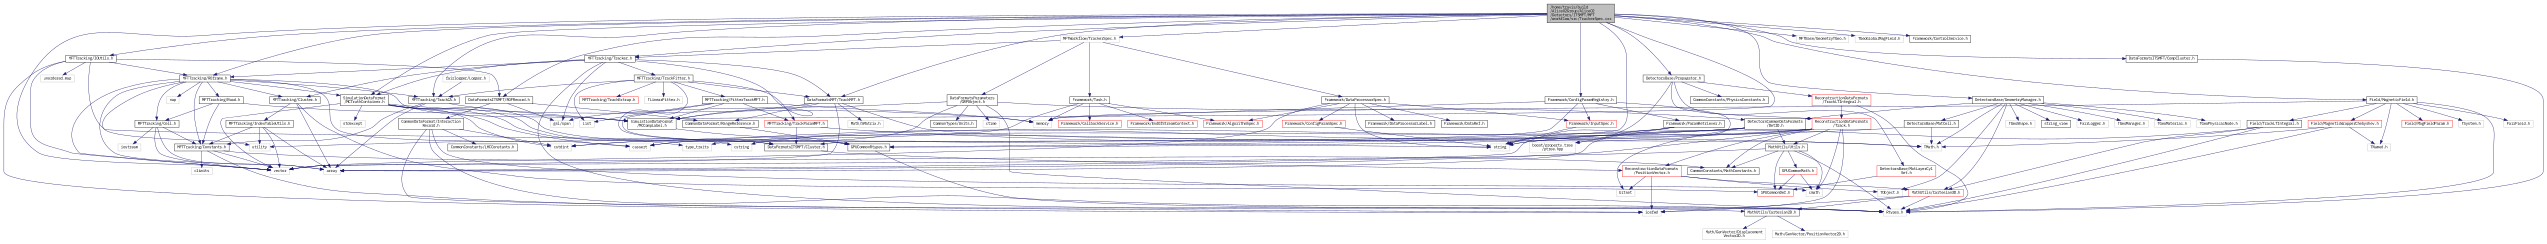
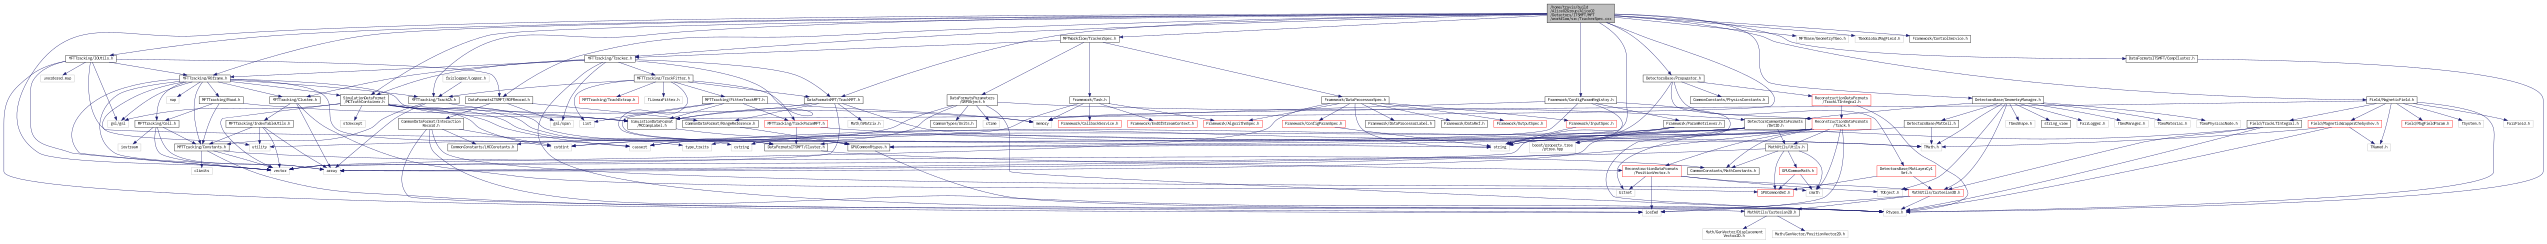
  digraph {
    fontname="IBM Plex Mono"
    node [color=black fontname="IBM Plex Mono" fontsize=10 shape=record]
    edge [color=midnightblue fontname="IBM Plex Mono" fontsize=10 labelfontname=Helvetica labelfontsize=10 style=solid]
    n1 [fillcolor=grey75 fontcolor=black height=0.2 label="/home/travis/build\l/AliceO2Group/AliceO2\l/Detectors/ITSMFT/MFT\l/workflow/src/TrackerSpec.cxx" style=filled width=0.4]
-   n2 [color=grey75 height=0.2 label="MFTWorkflow/TrackerSpec.h" width=0.4]
+   n2 [height=0.2 label="MFTWorkflow/TrackerSpec.h" width=0.4]
    n3 [height=0.2 label="MFTTracking/Tracker.h" width=0.4]
    n4 [height=0.2 label="MFTTracking/ROframe.h" width=0.4]
    n5 [color=grey75 height=0.2 label=vector width=0.4]
    n6 [height=0.2 label="MFTTracking/TrackCA.h" width=0.4]
    n7 [height=0.2 label="SimulationDataFormat\l/MCCompLabel.h" width=0.4]
    n8 [height=0.2 label="SimulationDataFormat\l/MCTruthContainer.h" width=0.4]
    n9 [height=0.2 label="DataFormatsITSMFT/Cluster.h" width=0.4]
    n10 [height=0.2 label="DataFormatsMFT/TrackMFT.h" width=0.4]
    n11 [height=0.2 label="MFTTracking/IOUtils.h" width=0.4]
    n12 [height=0.2 label="DataFormatsITSMFT/ROFRecord.h" width=0.4]
    n13 [color=grey75 height=0.2 label="MFTBase/GeometryTGeo.h" width=0.4]
    n14 [color=grey75 height=0.2 label="TGeoGlobalMagField.h" width=0.4]
    n15 [height=0.2 label="Framework/ControlService.h" width=0.4]
    n16 [height=0.2 label="Framework/ConfigParamRegistry.h" width=0.4]
    n17 [height=0.2 label="DataFormatsITSMFT/CompCluster.h" width=0.4]
    n18 [height=0.2 label="Field/MagneticField.h" width=0.4]
    n19 [height=0.2 label="DetectorsBase/GeometryManager.h" width=0.4]
    n20 [height=0.2 label="DetectorsBase/Propagator.h" width=0.4]
    n21 [height=0.2 label="Framework/DataProcessorSpec.h" width=0.4]
    n22 [height=0.2 label="Framework/Task.h" width=0.4]
    n23 [height=0.2 label="DataFormatsParameters\l/GRPObject.h" width=0.4]
    n24 [height=0.2 label="MFTTracking/Cluster.h" width=0.4]
    n25 [height=0.2 label="MFTTracking/TrackFitter.h" width=0.4]
    n26 [height=0.2 label="MathUtils/Cartesian2D.h" width=0.4]
    n27 [color=grey75 height=0.2 label="gsl/span" width=0.4]
    n28 [color=grey75 height=0.2 label=array width=0.4]
    n29 [color=grey75 height=0.2 label=utility width=0.4]
    n30 [color=grey75 height=0.2 label=cassert width=0.4]
+   n31 [color=grey75 height=0.2 label="gsl/gsl" width=0.4]
    n32 [color=grey75 height=0.2 label=map width=0.4]
    n33 [height=0.2 label="MFTTracking/Constants.h" width=0.4]
    n34 [height=0.2 label="MFTTracking/Cell.h" width=0.4]
    n35 [height=0.2 label="MFTTracking/Road.h" width=0.4]
    n36 [height=0.2 label="GPUCommonRtypes.h" width=0.4]
    n37 [color=grey75 height=0.2 label=cstdint width=0.4]
    n38 [color=grey75 height=0.2 label=stdexcept width=0.4]
    n39 [color=grey75 height=0.2 label=type_traits width=0.4]
    n40 [color=grey75 height=0.2 label=cstring width=0.4]
    n41 [color=grey75 height=0.2 label=memory width=0.4]
    n42 [color=red height=0.2 label="ReconstructionDataFormats\l/PositionVector.h" width=0.4]
    n43 [color=grey75 height=0.2 label="TMath.h" width=0.4]
    n44 [color=grey75 height=0.2 label="Math/SMatrix.h" width=0.4]
    n45 [height=0.2 label="CommonDataFormat/RangeReference.h" width=0.4]
    n46 [color=grey75 height=0.2 label=iosfwd width=0.4]
    n47 [color=grey75 height=0.2 label=string width=0.4]
    n48 [color=grey75 height=0.2 label=unordered_map width=0.4]
    n49 [height=0.2 label="CommonDataFormat/Interaction\lRecord.h" width=0.4]
    n50 [height=0.2 label="Framework/ParamRetriever.h" width=0.4]
    n51 [color=grey75 height=0.2 label="boost/property_tree\l/ptree.hpp" width=0.4]
    n52 [color=grey75 height=0.2 label="Rtypes.h" width=0.4]
    n53 [color=grey75 height=0.2 label="FairField.h" width=0.4]
    n54 [color=red height=0.2 label="Field/MagFieldParam.h" width=0.4]
    n55 [color=red height=0.2 label="Field/MagneticWrapperChebyshev.h" width=0.4]
    n56 [color=grey75 height=0.2 label="TNamed.h" width=0.4]
    n57 [height=0.2 label="Field/TrackLTIntegral.h" width=0.4]
    n58 [color=grey75 height=0.2 label="TSystem.h" width=0.4]
    n59 [color=grey75 height=0.2 label="TObject.h" width=0.4]
    n60 [color=red height=0.2 label="MathUtils/Cartesian3D.h" width=0.4]
    n61 [height=0.2 label="DetectorsCommonDataFormats\l/DetID.h" width=0.4]
    n62 [color=grey75 height=0.2 label="TGeoManager.h" width=0.4]
    n63 [color=grey75 height=0.2 label="TGeoMaterial.h" width=0.4]
    n64 [color=grey75 height=0.2 label="TGeoPhysicalNode.h" width=0.4]
    n65 [color=grey75 height=0.2 label="TGeoShape.h" width=0.4]
    n66 [height=0.2 label=string_view width=0.4]
    n67 [color=grey75 height=0.2 label="FairLogger.h" width=0.4]
    n68 [height=0.2 label="DetectorsBase/MatCell.h" width=0.4]
    n69 [height=0.2 label="CommonConstants/PhysicsConstants.h" width=0.4]
    n70 [color=red height=0.2 label="ReconstructionDataFormats\l/Track.h" width=0.4]
    n71 [color=red height=0.2 label="ReconstructionDataFormats\l/TrackLTIntegral.h" width=0.4]
    n72 [color=red height=0.2 label="DetectorsBase/MatLayerCyl\lSet.h" width=0.4]
    n73 [color=red height=0.2 label="Framework/AlgorithmSpec.h" width=0.4]
    n74 [color=red height=0.2 label="Framework/ConfigParamSpec.h" width=0.4]
    n75 [height=0.2 label="Framework/DataProcessorLabel.h" width=0.4]
    n76 [height=0.2 label="Framework/DataRef.h" width=0.4]
    n77 [color=red height=0.2 label="Framework/InputSpec.h" width=0.4]
+   n78 [color=red height=0.2 label="Framework/OutputSpec.h" width=0.4]
    n79 [color=red height=0.2 label="Framework/CallbackService.h" width=0.4]
    n80 [color=red height=0.2 label="Framework/EndOfStreamContext.h" width=0.4]
    n81 [color=grey75 height=0.2 label=ctime width=0.4]
    n82 [height=0.2 label="CommonConstants/LHCConstants.h" width=0.4]
    n83 [height=0.2 label="CommonTypes/Units.h" width=0.4]
    n84 [height=0.2 label="MFTTracking/IndexTableUtils.h" width=0.4]
    n85 [color=red height=0.2 label="GPUCommonDef.h" width=0.4]
    n86 [height=0.2 label="MFTTracking/FitterTrackMFT.h" width=0.4]
    n87 [color=grey75 height=0.2 label=list width=0.4]
    n88 [color=red height=0.2 label="MFTTracking/TrackParamMFT.h" width=0.4]
    n89 [color=red height=0.2 label="MFTTracking/TrackExtrap.h" width=0.4]
    n90 [color=grey75 height=0.2 label="TLinearFitter.h" width=0.4]
    n91 [color=grey75 height=0.2 label="Math/GenVector/Displacement\lVector2D.h" width=0.4]
    n92 [color=grey75 height=0.2 label="Math/GenVector/PositionVector2D.h" width=0.4]
    n93 [height=0.2 label="MathUtils/Utils.h" width=0.4]
    n94 [height=0.2 label="CommonConstants/MathConstants.h" width=0.4]
    n95 [color=grey75 height=0.2 label=cmath width=0.4]
    n96 [color=red height=0.2 label="GPUCommonMath.h" width=0.4]
    n97 [color=grey75 height=0.2 label=climits width=0.4]
    n98 [color=grey75 height=0.2 label=iostream width=0.4]
    n99 [color=grey75 height=0.2 label="fairlogger/Logger.h" width=0.4]
    n100 [color=grey75 height=0.2 label=bitset width=0.4]
    n1 -> n2
    n1 -> n3
    n1 -> n4
    n1 -> n5
    n1 -> n6
    n1 -> n7
    n1 -> n8
    n1 -> n9
    n1 -> n10
    n1 -> n11
    n1 -> n12
    n1 -> n13
    n1 -> n14
    n1 -> n15
    n1 -> n16
    n1 -> n17
    n1 -> n18
    n1 -> n19
    n1 -> n20
    n2 -> n3
    n2 -> n21
    n2 -> n22
    n2 -> n23
    n3 -> n4
    n3 -> n7
    n3 -> n8
    n3 -> n10
    n3 -> n24
    n3 -> n25
    n3 -> n26
    n3 -> n27
    n4 -> n5
    n4 -> n6
    n4 -> n7
    n4 -> n8
    n4 -> n24
    n4 -> n28
    n4 -> n29
    n4 -> n30
+   n4 -> n31
    n4 -> n32
    n4 -> n33
    n4 -> n34
    n4 -> n35
    n6 -> n7
    n6 -> n28
    n6 -> n33
    n7 -> n36
    n8 -> n5
    n8 -> n30
+   n8 -> n31
    n8 -> n36
    n8 -> n37
    n8 -> n38
    n8 -> n39
    n8 -> n40
    n8 -> n41
    n9 -> n42
    n10 -> n5
    n10 -> n7
    n10 -> n43
    n10 -> n44
    n10 -> n45
    n11 -> n4
    n11 -> n5
    n11 -> n12
+   n11 -> n31
    n11 -> n46
    n11 -> n47
    n11 -> n48
    n12 -> n27
    n12 -> n45
    n12 -> n49
    n16 -> n30
    n16 -> n41
-   n16 -> n77
+   n16 -> n47
    n16 -> n50
    n16 -> n51
    n17 -> n52
    n18 -> n41
    n18 -> n52
    n18 -> n53
    n18 -> n54
    n18 -> n55
    n18 -> n56
    n18 -> n57
    n18 -> n58
    n19 -> n43
    n19 -> n59
    n19 -> n60
    n19 -> n61
    n19 -> n62
    n19 -> n63
    n19 -> n64
    n19 -> n65
    n19 -> n66
    n19 -> n67
    n19 -> n68
    n20 -> n47
    n20 -> n69
    n20 -> n70
    n20 -> n71
    n20 -> n72
    n21 -> n5
    n21 -> n47
    n21 -> n73
    n21 -> n74
    n21 -> n75
    n21 -> n76
    n21 -> n77
+   n21 -> n78
    n22 -> n29
    n22 -> n41
    n22 -> n73
    n22 -> n79
    n22 -> n80
    n23 -> n37
    n23 -> n52
    n23 -> n61
    n23 -> n81
-   n23 -> n27
+   n23 -> n82
    n23 -> n83
    n24 -> n28
    n24 -> n84
    n24 -> n85
    n25 -> n6
    n25 -> n9
    n25 -> n10
    n25 -> n86
    n25 -> n87
    n25 -> n88
    n25 -> n89
    n25 -> n90
    n26 -> n91
    n26 -> n92
    n33 -> n5
    n33 -> n52
    n33 -> n94
    n33 -> n97
    n34 -> n5
    n34 -> n28
    n34 -> n33
    n34 -> n98
    n35 -> n7
    n35 -> n33
    n35 -> n34
    n36 -> n52
    n42 -> n46
    n42 -> n59
    n42 -> n60
    n42 -> n100
    n45 -> n36
    n49 -> n37
    n49 -> n46
    n49 -> n52
    n49 -> n82
    n49 -> n95
    n50 -> n5
    n50 -> n47
    n50 -> n51
    n55 -> n43
    n55 -> n52
    n55 -> n56
    n57 -> n47
    n57 -> n52
    n57 -> n60
    n60 -> n26
    n60 -> n46
    n60 -> n52
    n61 -> n28
    n61 -> n30
    n61 -> n37
    n61 -> n39
-   n93 -> n52
+   n61 -> n52
    n61 -> n93
    n61 -> n100
    n68 -> n36
    n68 -> n43
    n70 -> n28
    n70 -> n36
    n70 -> n40
    n70 -> n42
    n70 -> n46
    n70 -> n47
    n70 -> n93
    n70 -> n94
    n70 -> n95
    n71 -> n52
    n71 -> n70
+   n72 -> n60
    n72 -> n85
    n74 -> n47
    n77 -> n47
    n84 -> n5
    n84 -> n28
    n84 -> n29
    n84 -> n33
    n86 -> n7
    n86 -> n9
    n86 -> n41
    n86 -> n87
    n86 -> n88
    n88 -> n9
    n88 -> n43
    n93 -> n28
    n93 -> n85
    n93 -> n94
    n93 -> n95
    n93 -> n96
    n96 -> n85
    n96 -> n95
    n99 -> n6
  }
